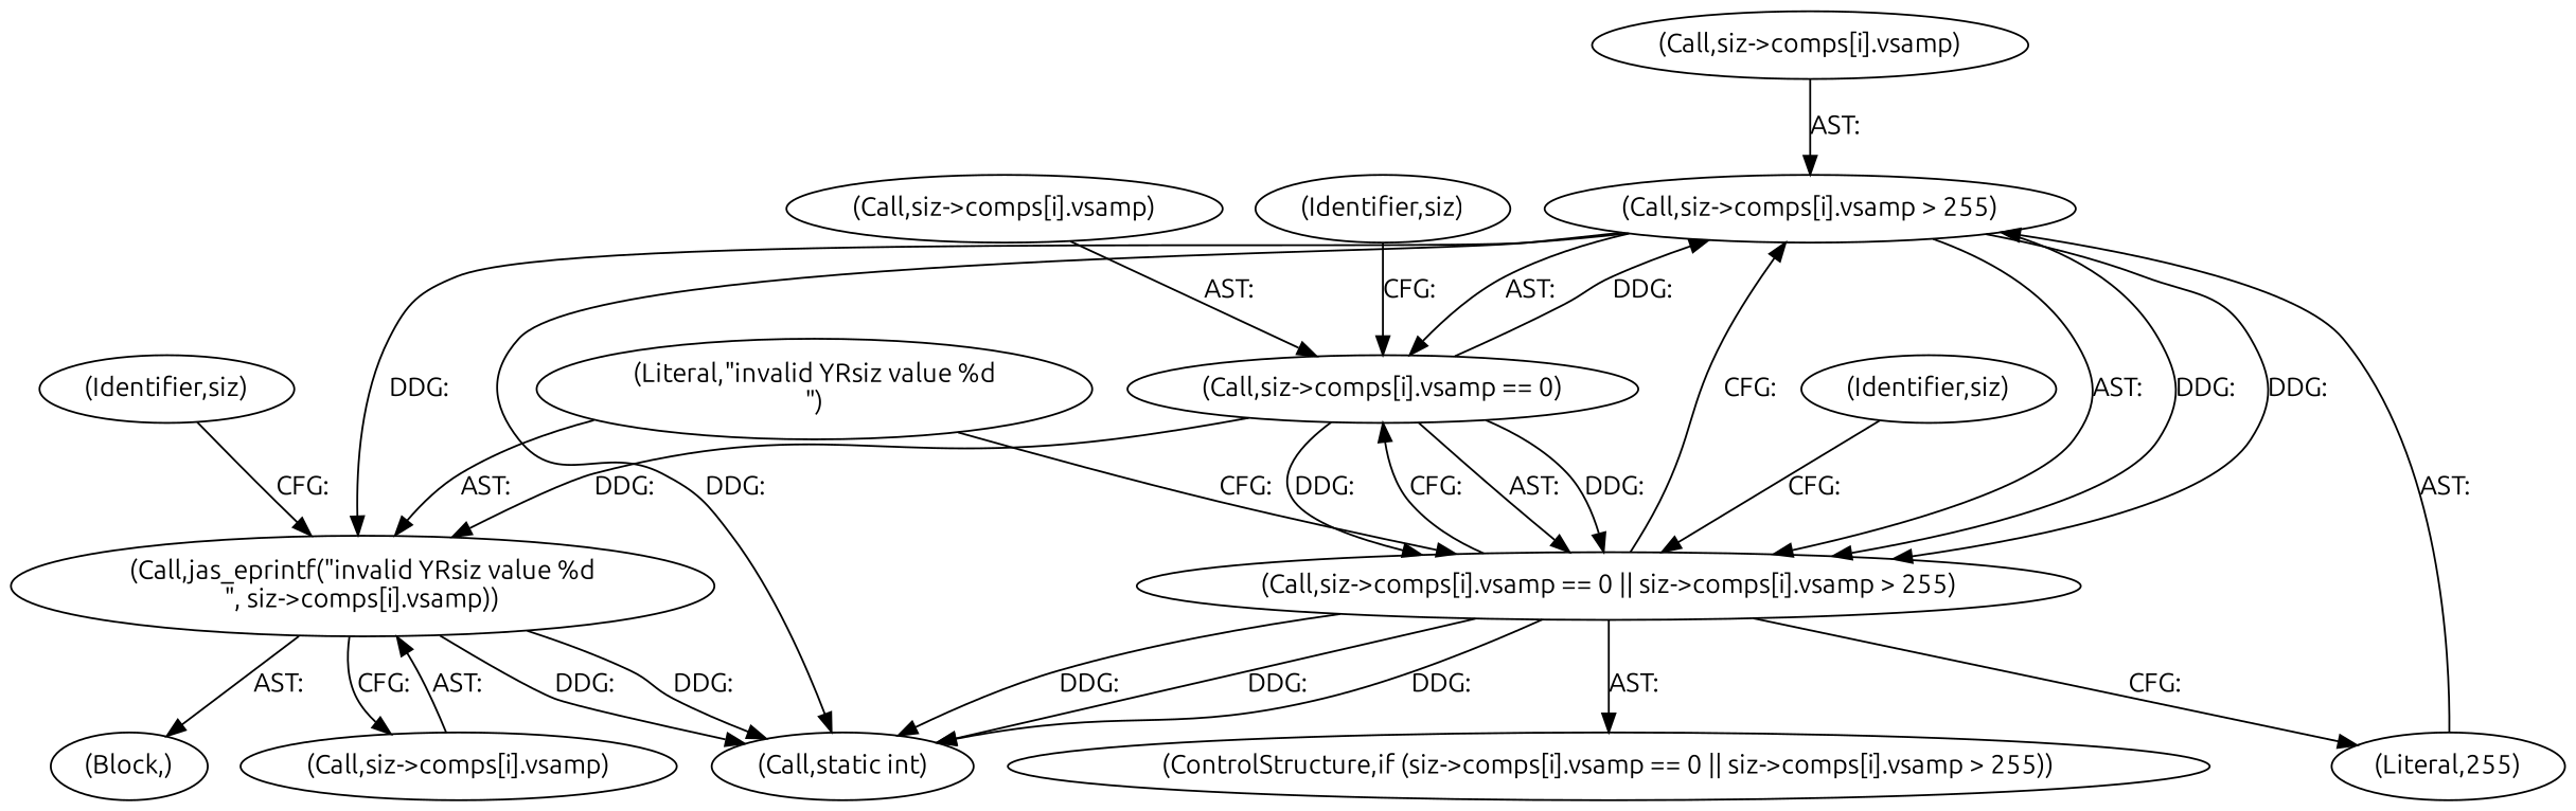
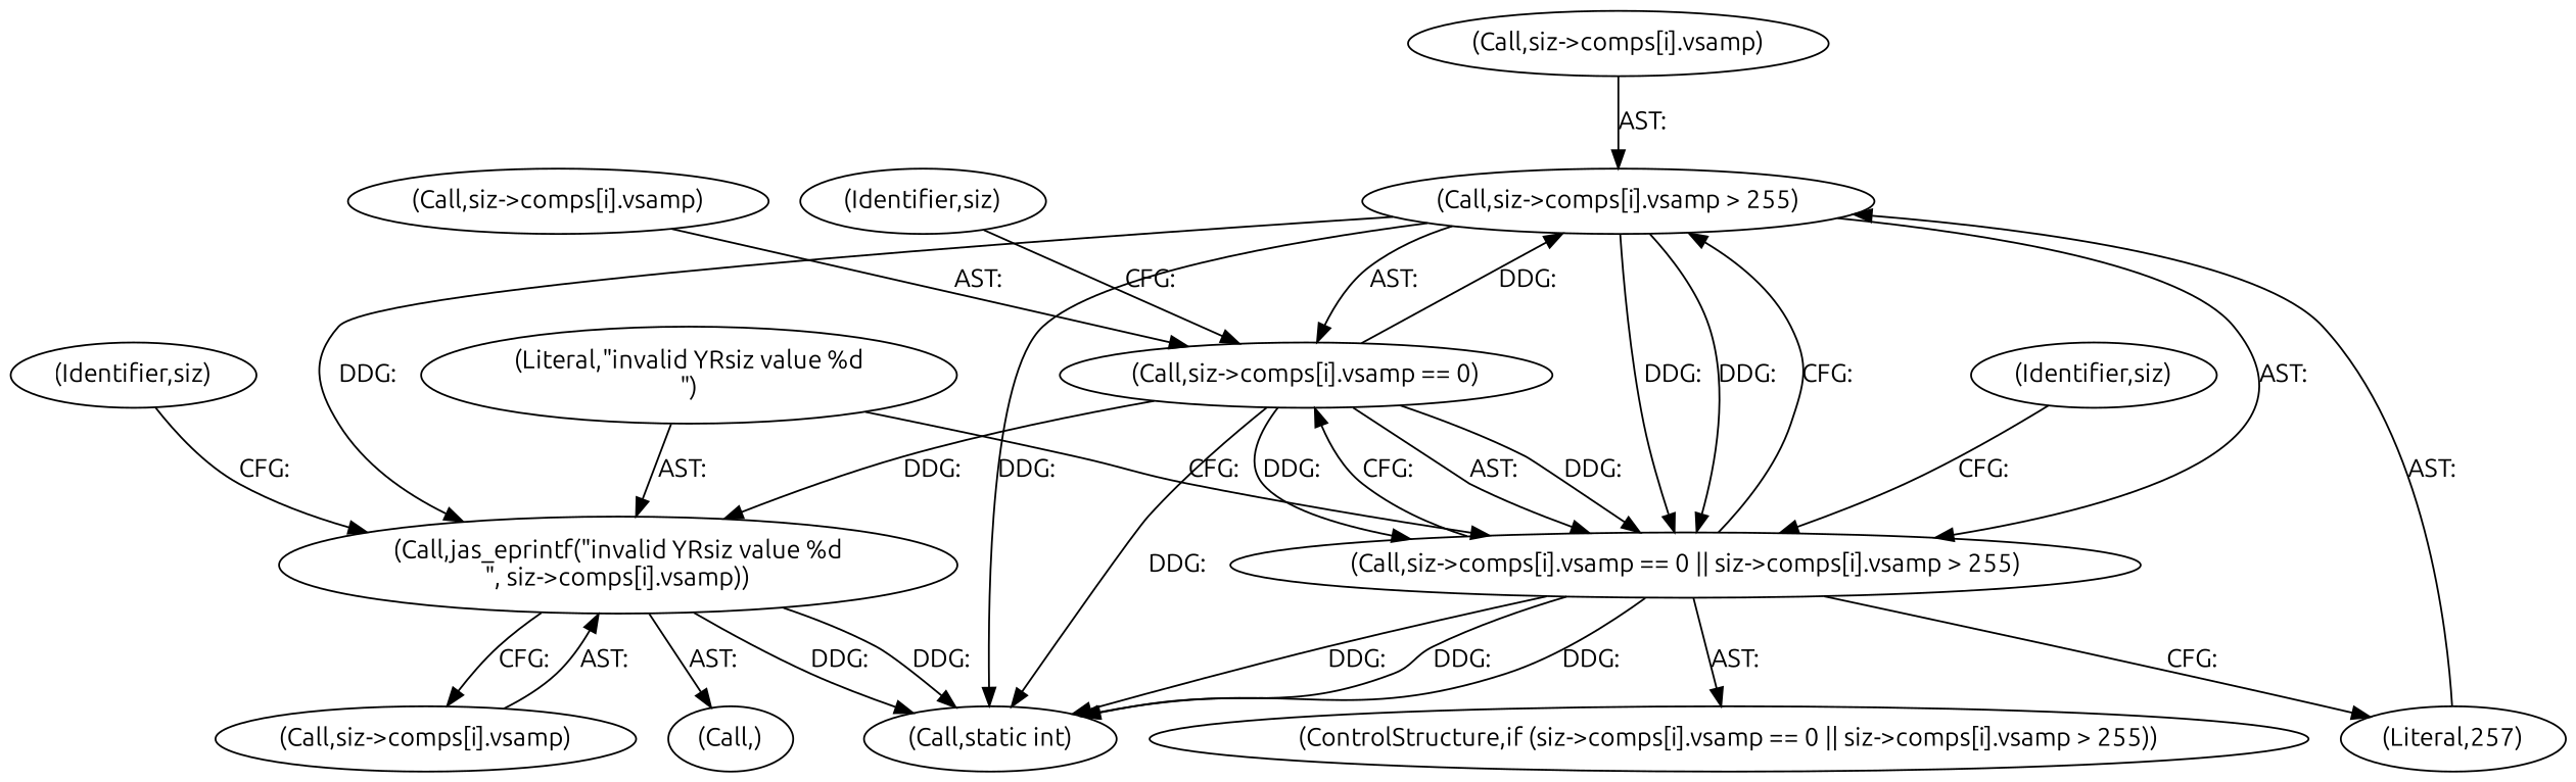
  digraph {
    fontname=Ubuntu
    node [fontname=Ubuntu]
    edge [fontname=Ubuntu]
    n1 [label="(Call,siz->comps[i].vsamp > 255)"]
    n2 [label="(Call,siz->comps[i].vsamp == 0)"]
    n3 [label="(Call,siz->comps[i].vsamp == 0 || siz->comps[i].vsamp > 255)"]
    n4 [label="(Call,jas_eprintf(\"invalid YRsiz value %d\n\", siz->comps[i].vsamp))"]
    n5 [label="(Call,static int)"]
-   n6 [label="(Literal,255)"]
+   n6 [label="(Literal,257)"]
    n7 [label="(ControlStructure,if (siz->comps[i].vsamp == 0 || siz->comps[i].vsamp > 255))"]
-   n8 [label="(Block,)"]
+   n8 [label="(Call,)"]
    n9 [label="(Call,siz->comps[i].vsamp)"]
    n10 [label="(Literal,\"invalid YRsiz value %d\n\")"]
    n11 [label="(Identifier,siz)"]
    n12 [label="(Call,siz->comps[i].vsamp)"]
    n13 [label="(Identifier,siz)"]
    n14 [label="(Call,siz->comps[i].vsamp)"]
    n15 [label="(Identifier,siz)"]
    n1 -> n2 [label="AST: "]
    n1 -> n3 [label="AST: "]
    n1 -> n3 [label="DDG: "]
    n1 -> n3 [label="DDG: "]
    n1 -> n4 [label="DDG: "]
    n1 -> n5 [label="DDG: "]
    n2 -> n1 [label="DDG: "]
    n2 -> n3 [label="AST: "]
    n2 -> n3 [label="DDG: "]
    n2 -> n3 [label="DDG: "]
    n2 -> n4 [label="DDG: "]
+   n2 -> n5 [label="DDG: "]
    n3 -> n1 [label="CFG: "]
    n3 -> n2 [label="CFG: "]
    n3 -> n5 [label="DDG: "]
    n3 -> n5 [label="DDG: "]
    n3 -> n5 [label="DDG: "]
    n3 -> n6 [label="CFG: "]
    n3 -> n7 [label="AST: "]
    n4 -> n5 [label="DDG: "]
    n4 -> n5 [label="DDG: "]
    n4 -> n8 [label="AST: "]
    n4 -> n9 [label="CFG: "]
    n6 -> n1 [label="AST: "]
    n9 -> n4 [label="AST: "]
    n10 -> n3 [label="CFG: "]
    n10 -> n4 [label="AST: "]
    n11 -> n4 [label="CFG: "]
    n12 -> n1 [label="AST: "]
    n13 -> n2 [label="CFG: "]
    n14 -> n2 [label="AST: "]
    n15 -> n3 [label="CFG: "]
  }
